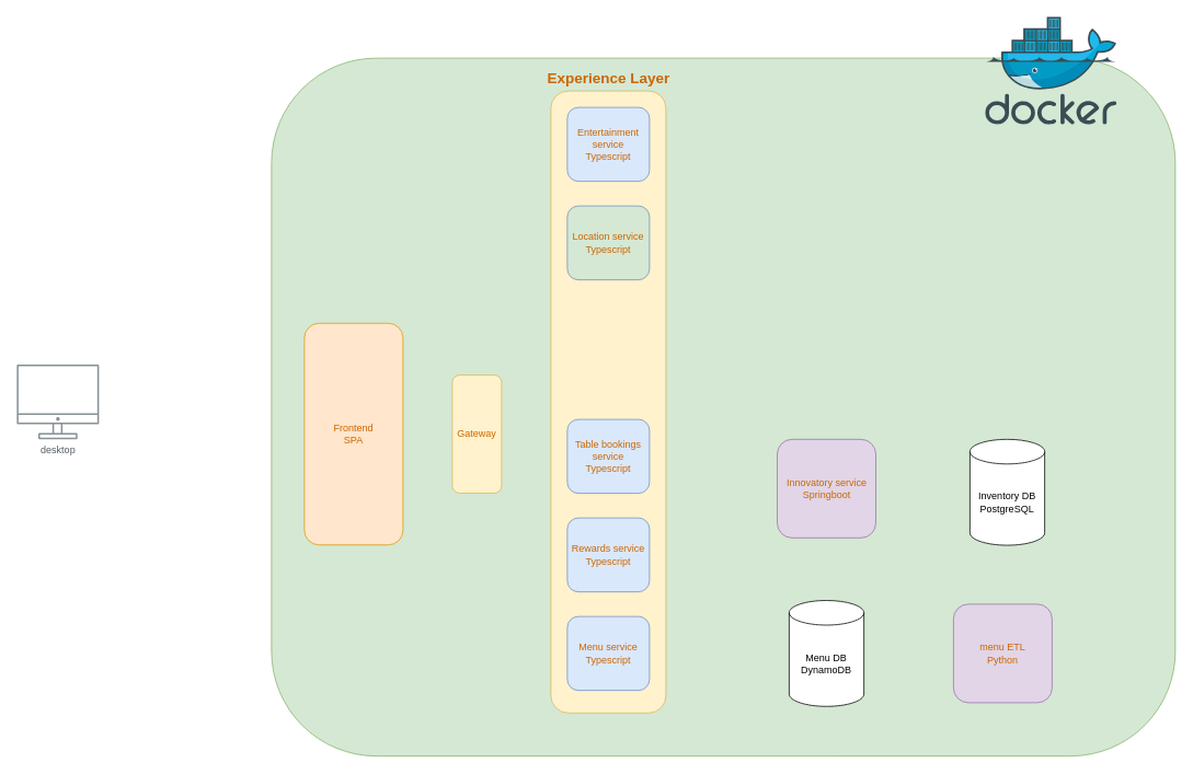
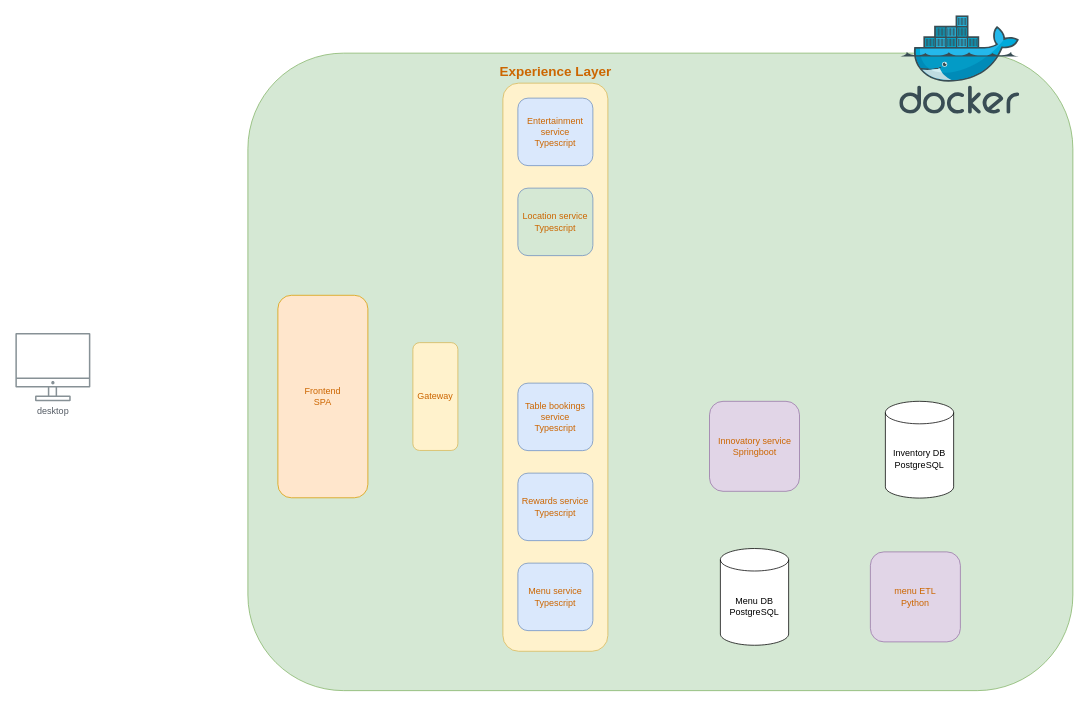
  <mxCell id="0" />
  <mxCell id="1" parent="0" />
  <mxCell id="2" value="" style="rounded=1;whiteSpace=wrap;html=1;fillColor=#d5e8d4;strokeColor=#82b366;" parent="1" vertex="1"><mxGeometry x="330" y="70" width="1100" height="850" as="geometry" /></mxCell>
  <mxCell id="3" value="desktop" style="sketch=0;outlineConnect=0;gradientColor=none;fontColor=#545B64;strokeColor=none;fillColor=#879196;dashed=0;verticalLabelPosition=bottom;verticalAlign=top;align=center;html=1;fontSize=12;fontStyle=0;aspect=fixed;shape=mxgraph.aws4.illustration_desktop;pointerEvents=1" parent="1" vertex="1"><mxGeometry x="20" y="443.25" width="100" height="91" as="geometry" /></mxCell>
  <mxCell id="4" value="&lt;font color=&quot;#cc6600&quot;&gt;Frontend&lt;br&gt;SPA&lt;/font&gt;" style="rounded=1;whiteSpace=wrap;html=1;fillColor=#ffe6cc;strokeColor=#d79b00;" parent="1" vertex="1"><mxGeometry x="370" y="392.88" width="120" height="270" as="geometry" /></mxCell>
  <mxCell id="5" value="&lt;font color=&quot;#cc6600&quot;&gt;Gateway&lt;/font&gt;" style="rounded=1;whiteSpace=wrap;html=1;fillColor=#fff2cc;strokeColor=#d6b656;" parent="1" vertex="1"><mxGeometry x="550" y="456" width="60" height="143.75" as="geometry" /></mxCell>
  <mxCell id="6" value="&lt;font color=&quot;#cc6600&quot;&gt;Innovatory service&lt;br&gt;Springboot&lt;/font&gt;" style="rounded=1;whiteSpace=wrap;html=1;fillColor=#e1d5e7;strokeColor=#9673a6;" parent="1" vertex="1"><mxGeometry x="945.5" y="534.25" width="120" height="120" as="geometry" /></mxCell>
  <mxCell id="7" value="" style="image;sketch=0;aspect=fixed;html=1;points=[];align=center;fontSize=12;image=img/lib/mscae/Docker.svg;" parent="1" vertex="1"><mxGeometry x="1199" y="20" width="160" height="131.2" as="geometry" /></mxCell>
  <mxCell id="8" value="&lt;font color=&quot;#cc6600&quot;&gt;menu ETL&lt;br&gt;Python&lt;/font&gt;" style="rounded=1;whiteSpace=wrap;html=1;fillColor=#e1d5e7;strokeColor=#9673a6;" parent="1" vertex="1"><mxGeometry x="1160" y="735" width="120" height="120" as="geometry" /></mxCell>
  <mxCell id="9" value="" style="rounded=1;whiteSpace=wrap;html=1;fillColor=#fff2cc;strokeColor=#d6b656;" parent="1" vertex="1"><mxGeometry x="670" y="110" width="140" height="757.5" as="geometry" /></mxCell>
  <mxCell id="10" value="&lt;font color=&quot;#cc6600&quot;&gt;Menu service&lt;br&gt;Typescript&lt;/font&gt;" style="rounded=1;whiteSpace=wrap;html=1;fillColor=#dae8fc;strokeColor=#6c8ebf;" parent="1" vertex="1"><mxGeometry x="690" y="750" width="100" height="90" as="geometry" /></mxCell>
  <mxCell id="11" value="&lt;font color=&quot;#cc6600&quot;&gt;Rewards service&lt;br&gt;Typescript&lt;/font&gt;" style="rounded=1;whiteSpace=wrap;html=1;fillColor=#dae8fc;strokeColor=#6c8ebf;" vertex="1" parent="1"><mxGeometry x="690" y="630" width="100" height="90" as="geometry" /></mxCell>
  <mxCell id="12" value="&lt;font color=&quot;#cc6600&quot;&gt;Table bookings service&lt;br&gt;Typescript&lt;/font&gt;" style="rounded=1;whiteSpace=wrap;html=1;fillColor=#dae8fc;strokeColor=#6c8ebf;" vertex="1" parent="1"><mxGeometry x="690" y="510" width="100" height="90" as="geometry" /></mxCell>
  <mxCell id="13" value="&lt;font color=&quot;#cc6600&quot;&gt;Location service&lt;br&gt;Typescript&lt;/font&gt;" style="rounded=1;whiteSpace=wrap;html=1;fillColor=#d5e8d4;strokeColor=#6c8ebf;" vertex="1" parent="1"><mxGeometry x="690" y="250" width="100" height="90" as="geometry" /></mxCell>
  <mxCell id="14" value="&lt;font color=&quot;#cc6600&quot;&gt;Entertainment service&lt;br&gt;Typescript&lt;/font&gt;" style="rounded=1;whiteSpace=wrap;html=1;fillColor=#dae8fc;strokeColor=#6c8ebf;" vertex="1" parent="1"><mxGeometry x="690" y="130" width="100" height="90" as="geometry" /></mxCell>
  <mxCell id="15" value="&lt;h2&gt;&lt;font color=&quot;#cc6600&quot;&gt;Experience Layer&lt;/font&gt;&lt;/h2&gt;" style="text;html=1;align=center;verticalAlign=middle;resizable=0;points=[];autosize=1;strokeColor=none;fillColor=none;" vertex="1" parent="1"><mxGeometry x="655" y="65" width="170" height="60" as="geometry" /></mxCell>
- <mxCell id="16" value="Menu DB&lt;br&gt;DynamoDB" style="shape=cylinder3;whiteSpace=wrap;html=1;boundedLbl=1;backgroundOutline=1;size=15;" vertex="1" parent="1"><mxGeometry x="960" y="730.5" width="91" height="129" as="geometry" /></mxCell>
+ <mxCell id="16" value="Menu DB&lt;br&gt;PostgreSQL" style="shape=cylinder3;whiteSpace=wrap;html=1;boundedLbl=1;backgroundOutline=1;size=15;" vertex="1" parent="1"><mxGeometry x="960" y="730.5" width="91" height="129" as="geometry" /></mxCell>
  <mxCell id="17" value="Inventory DB&lt;br&gt;PostgreSQL" style="shape=cylinder3;whiteSpace=wrap;html=1;boundedLbl=1;backgroundOutline=1;size=15;" vertex="1" parent="1"><mxGeometry x="1180" y="534.25" width="91" height="129" as="geometry" /></mxCell>
